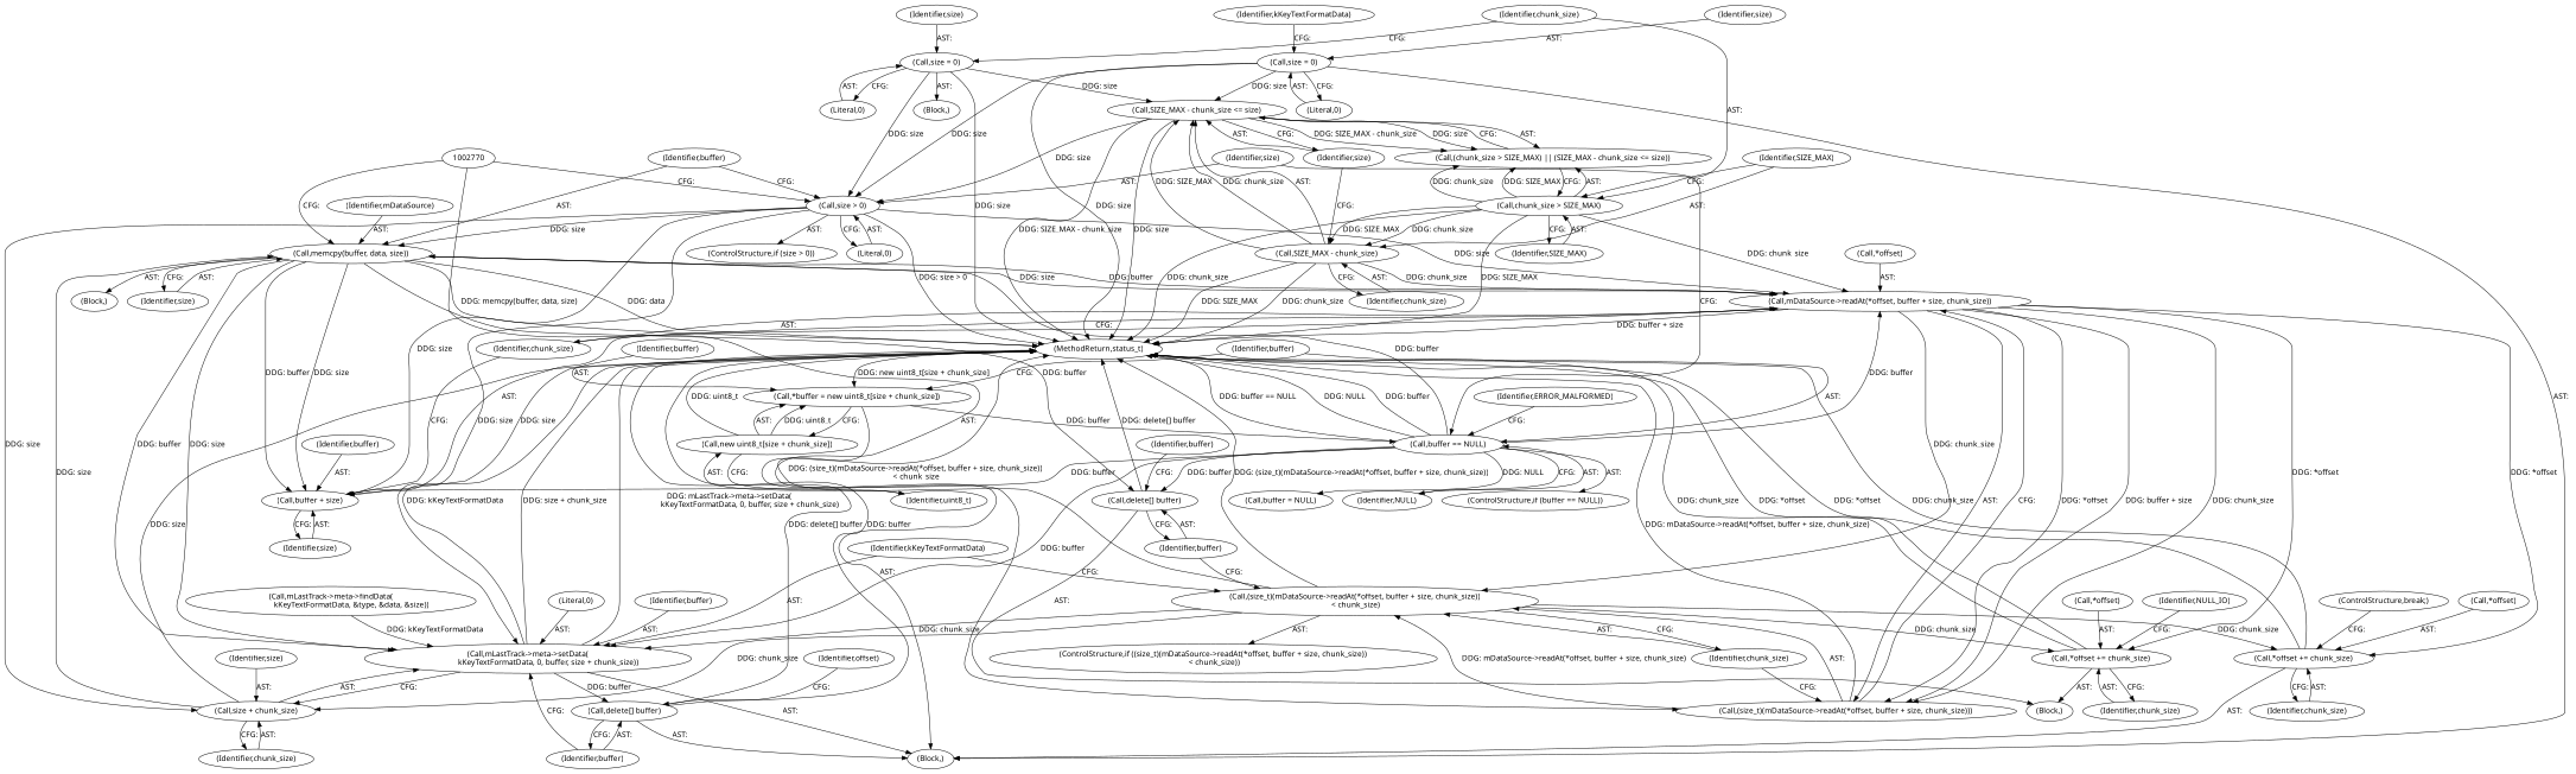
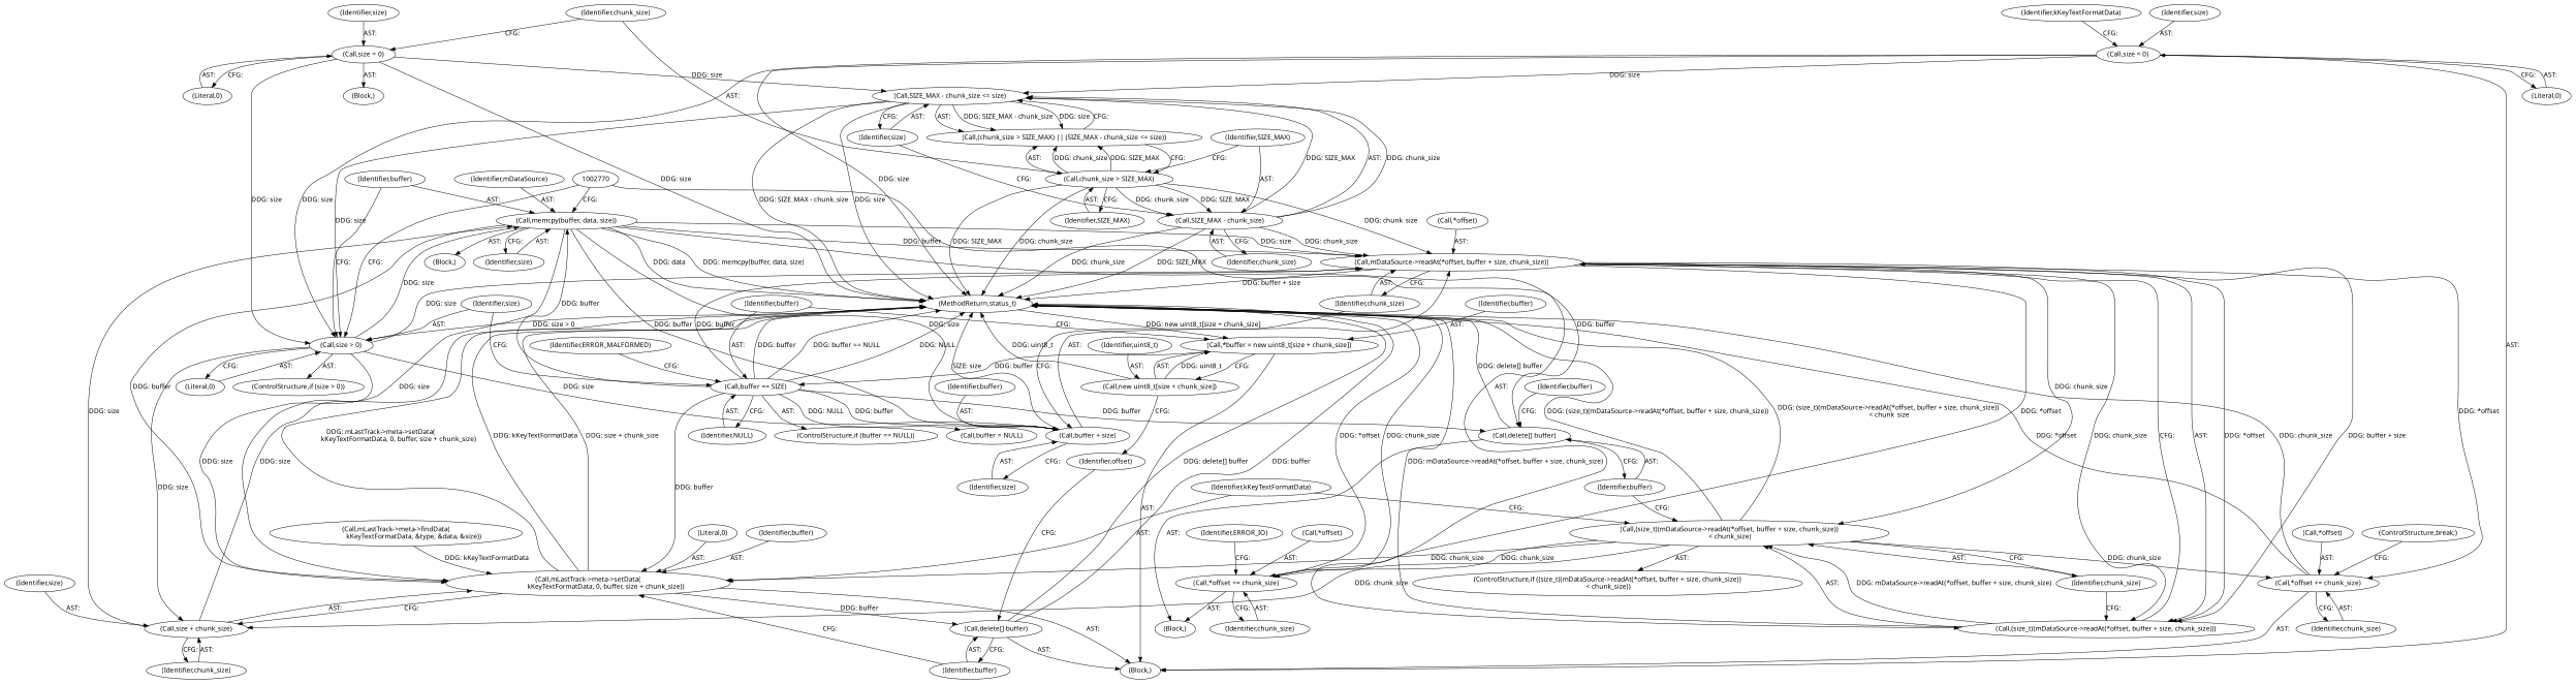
  digraph {
    fontname="Noto Sans"
    node [fontname="Noto Sans"]
    edge [fontname="Noto Sans"]
    n1 [label="(Call,memcpy(buffer, data, size))"]
    n2 [label="(Call,mDataSource->readAt(*offset, buffer + size, chunk_size))"]
    n3 [label="(Call,mLastTrack->meta->setData(\n                    kKeyTextFormatData, 0, buffer, size + chunk_size))"]
    n4 [label="(Call,buffer + size)"]
    n5 [label="(Call,delete[] buffer)"]
    n6 [label="(Block,)"]
    n7 [label="(MethodReturn,status_t)"]
    n8 [label="(Identifier,size)"]
    n9 [label="(Call,(size_t)(mDataSource->readAt(*offset, buffer + size, chunk_size)))"]
    n10 [label="(Call,(size_t)(mDataSource->readAt(*offset, buffer + size, chunk_size))\n < chunk_size)"]
    n11 [label="(Call,*offset += chunk_size)"]
    n12 [label="(Call,*offset += chunk_size)"]
    n13 [label="(Identifier,chunk_size)"]
    n14 [label="(Call,size + chunk_size)"]
    n15 [label="(Block,)"]
    n16 [label="(Call,delete[] buffer)"]
    n17 [label="(Identifier,chunk_size)"]
    n18 [label="(Identifier,size)"]
    n19 [label="(Block,)"]
    n20 [label="(Identifier,buffer)"]
    n21 [label="(Call,*buffer = new uint8_t[size + chunk_size])"]
-   n22 [label="(Call,buffer == NULL)"]
+   n22 [label="(Call,buffer == SIZE)"]
    n23 [label="(Identifier,NULL)"]
    n24 [label="(ControlStructure,if (buffer == NULL))"]
    n25 [label="(Call,buffer = NULL)"]
    n26 [label="(Call,new uint8_t[size + chunk_size])"]
    n27 [label="(Identifier,uint8_t)"]
    n28 [label="(Call,size > 0)"]
    n29 [label="(ControlStructure,if (size > 0))"]
    n30 [label="(Literal,0)"]
    n31 [label="(Call,size = 0)"]
    n32 [label="(Call,SIZE_MAX - chunk_size <= size)"]
    n33 [label="(Block,)"]
    n34 [label="(Literal,0)"]
    n35 [label="(Identifier,size)"]
    n36 [label="(Call,(chunk_size > SIZE_MAX) || (SIZE_MAX - chunk_size <= size))"]
    n37 [label="(Call,SIZE_MAX - chunk_size)"]
    n38 [label="(Call,chunk_size > SIZE_MAX)"]
    n39 [label="(Identifier,chunk_size)"]
    n40 [label="(Identifier,SIZE_MAX)"]
    n41 [label="(Call,size = 0)"]
    n42 [label="(Literal,0)"]
    n43 [label="(Identifier,chunk_size)"]
    n44 [label="(ControlStructure,if ((size_t)(mDataSource->readAt(*offset, buffer + size, chunk_size))\n < chunk_size))"]
    n45 [label="(Identifier,chunk_size)"]
    n46 [label="(Identifier,chunk_size)"]
    n47 [label="(Identifier,buffer)"]
    n48 [label="(Identifier,chunk_size)"]
    n49 [label="(Call,mLastTrack->meta->findData(\n                    kKeyTextFormatData, &type, &data, &size))"]
    n50 [label="(ControlStructure,break;)"]
    n51 [label="(Identifier,offset)"]
    n52 [label="(Call,*offset)"]
    n53 [label="(Identifier,buffer)"]
    n54 [label="(Identifier,kKeyTextFormatData)"]
    n55 [label="(Literal,0)"]
    n56 [label="(Identifier,buffer)"]
    n57 [label="(Identifier,buffer)"]
    n58 [label="(Identifier,buffer)"]
    n59 [label="(Identifier,SIZE_MAX)"]
    n60 [label="(Identifier,size)"]
    n61 [label="(Identifier,buffer)"]
    n62 [label="(Identifier,kKeyTextFormatData)"]
    n63 [label="(Call,*offset)"]
    n64 [label="(Identifier,size)"]
-   n65 [label="(Identifier,NULL_IO)"]
+   n65 [label="(Identifier,ERROR_IO)"]
    n66 [label="(Identifier,size)"]
    n67 [label="(Identifier,mDataSource)"]
    n68 [label="(Call,*offset)"]
    n69 [label="(Identifier,ERROR_MALFORMED)"]
    n70 [label="(Identifier,size)"]
    n71 [label="(Identifier,buffer)"]
    1002770
    n1 -> n2 [label="DDG: buffer"]
    n1 -> n2 [label="DDG: size"]
    n1 -> n3 [label="DDG: buffer"]
    n1 -> n3 [label="DDG: size"]
    n1 -> n4 [label="DDG: buffer"]
    n1 -> n4 [label="DDG: size"]
    n1 -> n5 [label="DDG: buffer"]
    n1 -> n6 [label="AST: "]
    n1 -> n7 [label="DDG: data"]
    n1 -> n7 [label="DDG: memcpy(buffer, data, size)"]
    n1 -> n8 [label="CFG: "]
    n2 -> n7 [label="DDG: buffer + size"]
    n2 -> n9 [label="AST: "]
    n2 -> n9 [label="DDG: *offset"]
    n2 -> n9 [label="DDG: buffer + size"]
    n2 -> n9 [label="DDG: chunk_size"]
    n2 -> n10 [label="DDG: chunk_size"]
    n2 -> n11 [label="DDG: *offset"]
    n2 -> n12 [label="DDG: *offset"]
    n2 -> n13 [label="CFG: "]
    n3 -> n7 [label="DDG: mLastTrack->meta->setData(\n                    kKeyTextFormatData, 0, buffer, size + chunk_size)"]
    n3 -> n7 [label="DDG: kKeyTextFormatData"]
    n3 -> n7 [label="DDG: size + chunk_size"]
    n3 -> n14 [label="CFG: "]
    n3 -> n15 [label="AST: "]
    n3 -> n16 [label="DDG: buffer"]
    n4 -> n2 [label="AST: "]
-   n4 -> n7 [label="DDG: size"]
+   n4 -> n7 [label="SIZE: size"]
    n4 -> n18 [label="CFG: "]
    n5 -> n7 [label="DDG: delete[] buffer"]
    n5 -> n19 [label="AST: "]
    n5 -> n20 [label="CFG: "]
    n7 -> n21 [label="DDG: new uint8_t[size + chunk_size]"]
    n8 -> n1 [label="AST: "]
    n9 -> n2 [label="CFG: "]
    n9 -> n7 [label="DDG: mDataSource->readAt(*offset, buffer + size, chunk_size)"]
    n9 -> n10 [label="AST: "]
    n9 -> n10 [label="DDG: mDataSource->readAt(*offset, buffer + size, chunk_size)"]
    n10 -> n3 [label="DDG: chunk_size"]
    n10 -> n7 [label="DDG: (size_t)(mDataSource->readAt(*offset, buffer + size, chunk_size))\n < chunk_size"]
    n10 -> n7 [label="DDG: (size_t)(mDataSource->readAt(*offset, buffer + size, chunk_size))"]
    n10 -> n11 [label="DDG: chunk_size"]
    n10 -> n12 [label="DDG: chunk_size"]
    n10 -> n14 [label="DDG: chunk_size"]
    n10 -> n43 [label="CFG: "]
    n10 -> n44 [label="AST: "]
    n11 -> n7 [label="DDG: chunk_size"]
    n11 -> n7 [label="DDG: *offset"]
    n11 -> n19 [label="AST: "]
    n11 -> n45 [label="CFG: "]
    n12 -> n7 [label="DDG: chunk_size"]
    n12 -> n7 [label="DDG: *offset"]
    n12 -> n15 [label="AST: "]
    n12 -> n46 [label="CFG: "]
    n13 -> n2 [label="AST: "]
    n13 -> n4 [label="CFG: "]
    n14 -> n1 [label="DDG: size"]
    n14 -> n3 [label="AST: "]
    n14 -> n7 [label="DDG: size"]
    n14 -> n17 [label="CFG: "]
    n16 -> n7 [label="DDG: delete[] buffer"]
    n16 -> n7 [label="DDG: buffer"]
    n16 -> n15 [label="AST: "]
    n16 -> n47 [label="CFG: "]
    n17 -> n14 [label="AST: "]
    n18 -> n4 [label="AST: "]
    n20 -> n5 [label="AST: "]
    n20 -> n10 [label="CFG: "]
    n21 -> n15 [label="AST: "]
    n21 -> n22 [label="DDG: buffer"]
    n21 -> n26 [label="CFG: "]
    n22 -> n1 [label="DDG: buffer"]
    n22 -> n2 [label="DDG: buffer"]
    n22 -> n3 [label="DDG: buffer"]
    n22 -> n4 [label="DDG: buffer"]
    n22 -> n5 [label="DDG: buffer"]
    n22 -> n7 [label="DDG: NULL"]
    n22 -> n7 [label="DDG: buffer"]
    n22 -> n7 [label="DDG: buffer == NULL"]
    n22 -> n23 [label="CFG: "]
    n22 -> n24 [label="AST: "]
    n22 -> n25 [label="DDG: NULL"]
    n23 -> n22 [label="AST: "]
    n26 -> n7 [label="DDG: uint8_t"]
    n26 -> n21 [label="AST: "]
    n26 -> n21 [label="DDG: uint8_t"]
-   n26 -> n27 [label="CFG: "]
+   n26 -> n51 [label="CFG: "]
    n27 -> n26 [label="AST: "]
    n28 -> n1 [label="DDG: size"]
    n28 -> n2 [label="DDG: size"]
    n28 -> n3 [label="DDG: size"]
    n28 -> n4 [label="DDG: size"]
-   n28 -> n7 [label="DDG: size > 0"]
+   n7 -> n28 [label="DDG: size > 0"]
    n28 -> n14 [label="DDG: size"]
    n28 -> n29 [label="AST: "]
    n28 -> n30 [label="CFG: "]
    n30 -> n28 [label="AST: "]
    n31 -> n7 [label="DDG: size"]
    n31 -> n28 [label="DDG: size"]
    n31 -> n32 [label="DDG: size"]
    n31 -> n33 [label="AST: "]
    n31 -> n34 [label="CFG: "]
    n32 -> n7 [label="DDG: SIZE_MAX - chunk_size"]
    n32 -> n7 [label="DDG: size"]
    n32 -> n28 [label="DDG: size"]
    n32 -> n35 [label="CFG: "]
    n32 -> n36 [label="AST: "]
    n32 -> n36 [label="DDG: SIZE_MAX - chunk_size"]
    n32 -> n36 [label="DDG: size"]
    n34 -> n31 [label="AST: "]
    n35 -> n32 [label="AST: "]
    n35 -> n37 [label="CFG: "]
    n36 -> n32 [label="CFG: "]
    n36 -> n38 [label="CFG: "]
    n37 -> n2 [label="DDG: chunk_size"]
    n37 -> n7 [label="DDG: chunk_size"]
    n37 -> n7 [label="DDG: SIZE_MAX"]
    n37 -> n32 [label="AST: "]
    n37 -> n32 [label="DDG: SIZE_MAX"]
    n37 -> n32 [label="DDG: chunk_size"]
    n37 -> n39 [label="CFG: "]
    n38 -> n2 [label="DDG: chunk_size"]
    n38 -> n7 [label="DDG: SIZE_MAX"]
    n38 -> n7 [label="DDG: chunk_size"]
    n38 -> n36 [label="AST: "]
    n38 -> n36 [label="DDG: chunk_size"]
    n38 -> n36 [label="DDG: SIZE_MAX"]
    n38 -> n37 [label="DDG: SIZE_MAX"]
    n38 -> n37 [label="DDG: chunk_size"]
    n38 -> n40 [label="CFG: "]
    n39 -> n37 [label="AST: "]
    n40 -> n38 [label="AST: "]
    n41 -> n7 [label="DDG: size"]
    n41 -> n15 [label="AST: "]
    n41 -> n28 [label="DDG: size"]
    n41 -> n32 [label="DDG: size"]
    n41 -> n42 [label="CFG: "]
    n42 -> n41 [label="AST: "]
    n43 -> n9 [label="CFG: "]
    n43 -> n10 [label="AST: "]
    n45 -> n11 [label="AST: "]
    n46 -> n12 [label="AST: "]
    n47 -> n3 [label="CFG: "]
    n47 -> n16 [label="AST: "]
    n48 -> n31 [label="CFG: "]
    n48 -> n38 [label="AST: "]
    n49 -> n3 [label="DDG: kKeyTextFormatData"]
    n50 -> n12 [label="CFG: "]
    n51 -> n16 [label="CFG: "]
    n52 -> n2 [label="AST: "]
    n53 -> n21 [label="CFG: "]
    n53 -> n22 [label="AST: "]
    n54 -> n3 [label="AST: "]
    n54 -> n10 [label="CFG: "]
    n55 -> n3 [label="AST: "]
    n56 -> n4 [label="AST: "]
    n57 -> n5 [label="CFG: "]
    n58 -> n1 [label="AST: "]
    n58 -> n28 [label="CFG: "]
    n59 -> n37 [label="AST: "]
    n59 -> n38 [label="CFG: "]
    n60 -> n14 [label="AST: "]
    n61 -> n21 [label="AST: "]
    n62 -> n41 [label="CFG: "]
    n63 -> n12 [label="AST: "]
    n64 -> n41 [label="AST: "]
    n65 -> n11 [label="CFG: "]
    n66 -> n31 [label="AST: "]
    n67 -> n1 [label="AST: "]
    n68 -> n11 [label="AST: "]
    n69 -> n22 [label="CFG: "]
    n70 -> n22 [label="CFG: "]
    n70 -> n28 [label="AST: "]
    n71 -> n3 [label="AST: "]
    1002770 -> n1 [label="CFG: "]
    1002770 -> n9 [label="AST: "]
    1002770 -> n28 [label="CFG: "]
  }
